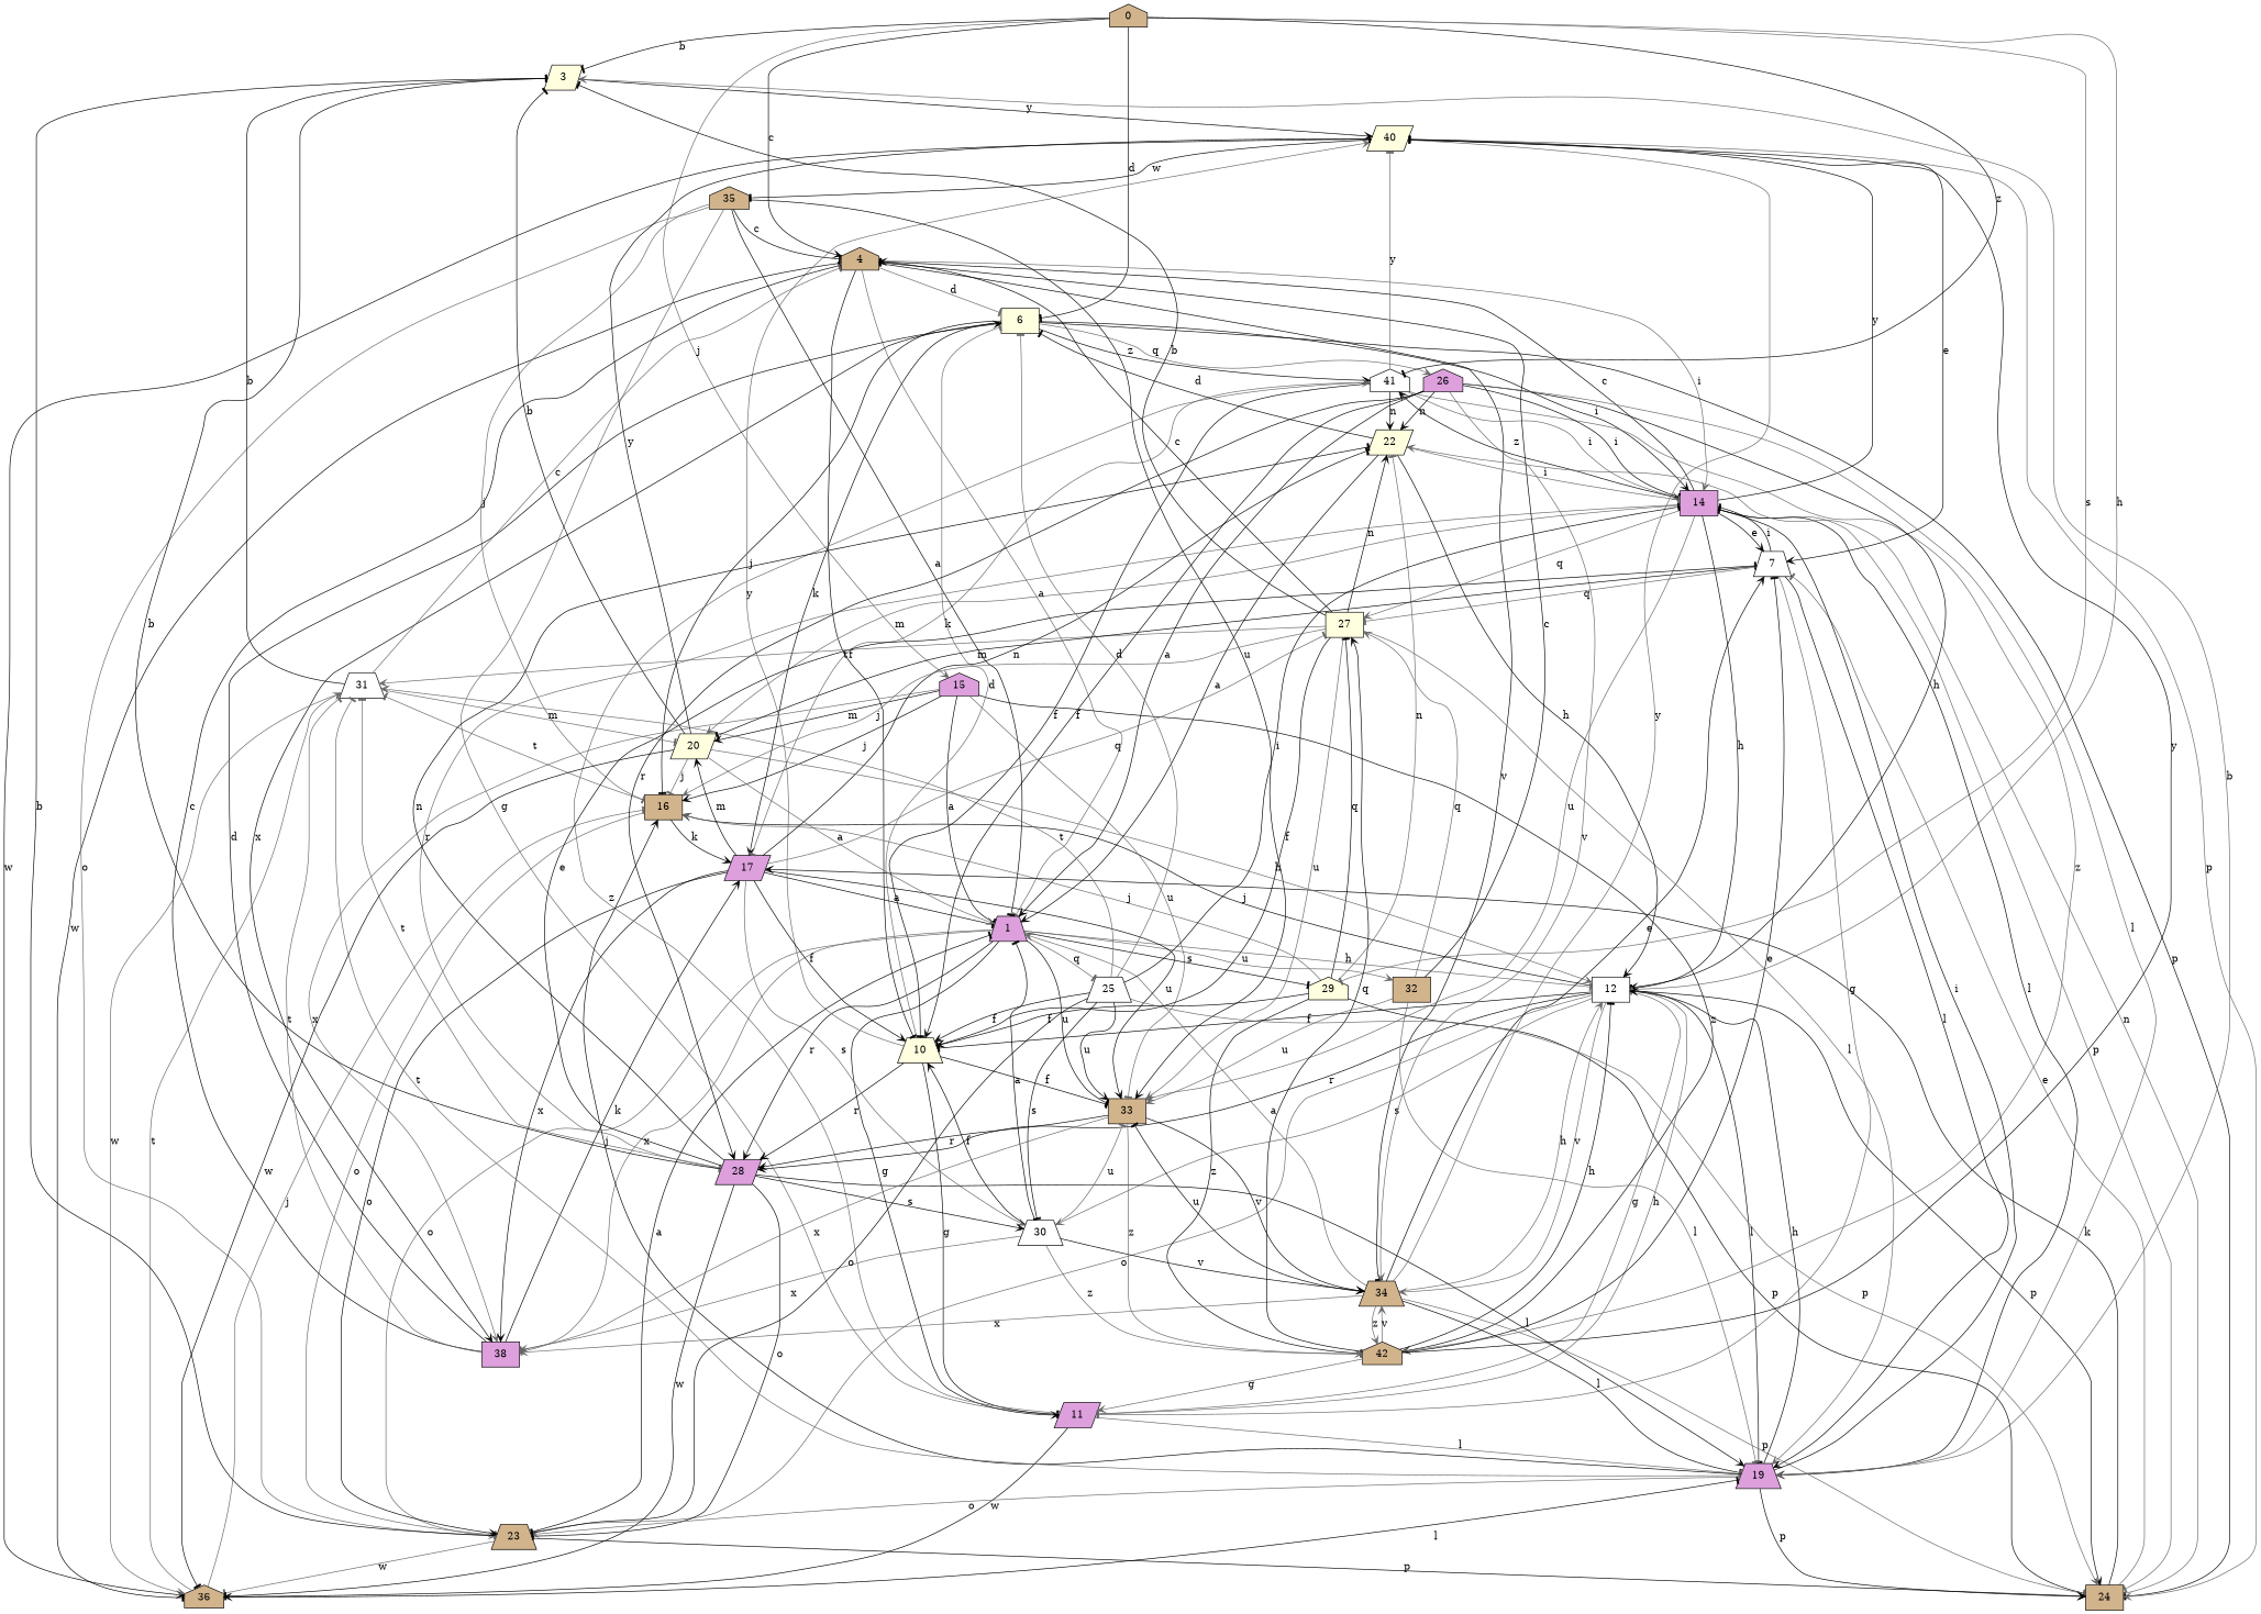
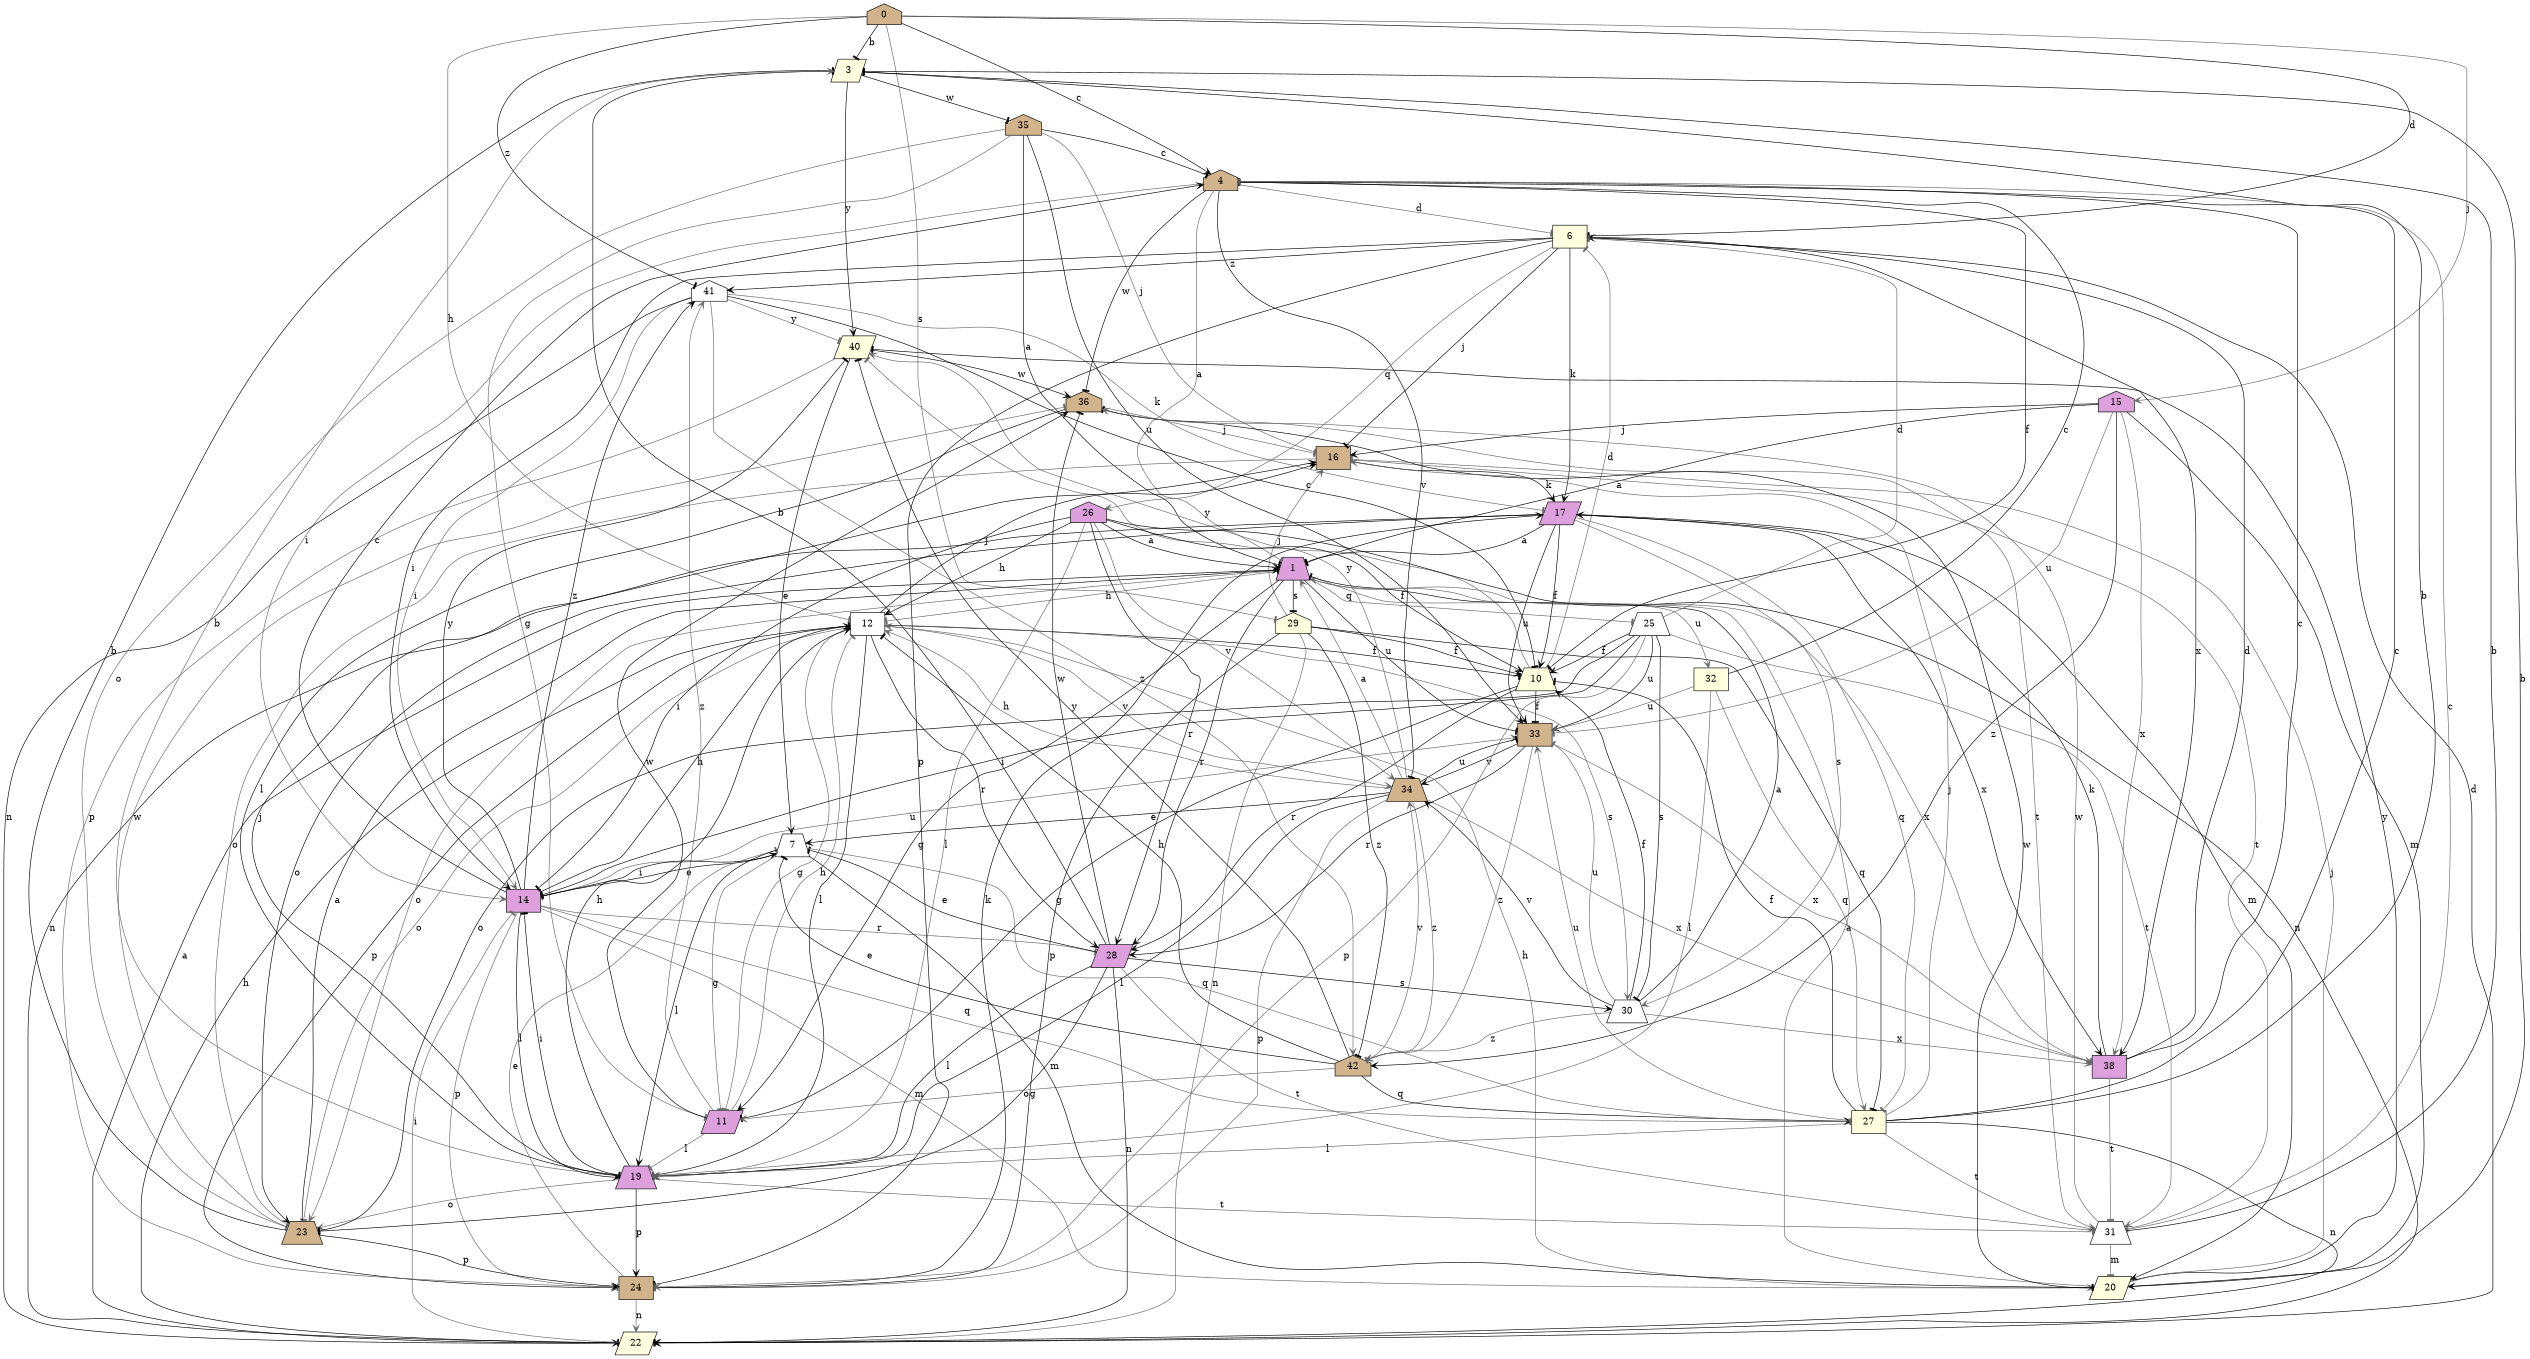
  strict digraph {
    node [fillcolor=tan shape=house style=filled]
    edge [arrowhead=tee color=black]
    3 [fillcolor=lightyellow shape=parallelogram]
    0
    4
    6 [fillcolor=lightyellow shape=box]
    12 [fillcolor=white shape=box]
    15 [fillcolor=plum]
    29 [fillcolor=lightyellow]
    41 [fillcolor=white]
    35
    40 [fillcolor=lightyellow shape=parallelogram]
    1 [fillcolor=plum shape=trapezium]
    10 [fillcolor=lightyellow shape=trapezium]
    14 [fillcolor=plum shape=box]
    34 [shape=trapezium]
    36
    38 [fillcolor=plum shape=box]
    16 [shape=box]
    17 [fillcolor=plum shape=parallelogram]
    24 [shape=box]
    26 [fillcolor=plum]
    11 [fillcolor=plum shape=parallelogram]
    23 [shape=trapezium]
    28 [fillcolor=plum shape=parallelogram]
    19 [fillcolor=plum shape=trapezium]
    30 [fillcolor=white shape=trapezium]
    33 [shape=box]
    20 [fillcolor=lightyellow shape=parallelogram]
    42
    27 [fillcolor=lightyellow shape=box]
    22 [fillcolor=lightyellow shape=parallelogram]
    25 [fillcolor=white shape=trapezium]
-   32 [shape=box]
+   32 [fillcolor=lightyellow shape=box]
    31 [fillcolor=white shape=trapezium]
    7 [fillcolor=white shape=trapezium]
-   40 -> 35 [label=w]
+   3 -> 35 [label=w]
    3 -> 40 [arrowhead=vee label=y]
    0 -> 3 [label=b]
    0 -> 4 [arrowhead=vee label=c]
    0 -> 6 [label=d]
    0 -> 12 [color=gray40 label=h]
    0 -> 15 [arrowhead=vee color=gray40 label=j]
    0 -> 29 [color=gray40 label=s]
    0 -> 41 [label=z]
    4 -> 6 [color=gray40 label=d]
    4 -> 1 [color=gray40 label=a]
    4 -> 10 [label=f]
    4 -> 14 [arrowhead=vee color=gray40 label=i]
    4 -> 34 [label=v]
    4 -> 36 [label=w]
    6 -> 41 [arrowhead=vee label=z]
    6 -> 14 [arrowhead=vee label=i]
    6 -> 38 [arrowhead=vee label=x]
    6 -> 16 [label=j]
    6 -> 17 [arrowhead=vee label=k]
    6 -> 24 [label=p]
    6 -> 26 [arrowhead=vee color=gray40 label=q]
    12 -> 10 [label=f]
    12 -> 34 [arrowhead=vee color=gray40 label=v]
    12 -> 16 [arrowhead=vee label=j]
    12 -> 24 [arrowhead=vee label=p]
    12 -> 11 [color=gray40 label=g]
    12 -> 23 [color=gray40 label=o]
    12 -> 28 [arrowhead=vee label=r]
    12 -> 19 [label=l]
    12 -> 30 [arrowhead=vee color=gray40 label=s]
    15 -> 1 [label=a]
    15 -> 38 [arrowhead=vee color=gray40 label=x]
    15 -> 16 [arrowhead=vee label=j]
    15 -> 33 [color=gray40 label=u]
    15 -> 20 [arrowhead=vee label=m]
    15 -> 42 [arrowhead=vee label=z]
    29 -> 10 [arrowhead=vee label=f]
    29 -> 16 [arrowhead=vee color=gray40 label=j]
    29 -> 24 [label=p]
    29 -> 42 [label=z]
    29 -> 27 [label=q]
    29 -> 22 [color=gray40 label=n]
    41 -> 40 [color=gray40 label=y]
-   41 -> 10 [label=f]
+   41 -> 10 [label=c]
    41 -> 14 [arrowhead=vee color=gray40 label=i]
    41 -> 17 [color=gray40 label=k]
    41 -> 42 [arrowhead=vee color=gray40 label=z]
    41 -> 22 [arrowhead=vee label=n]
    35 -> 4 [label=c]
    35 -> 1 [label=a]
    35 -> 16 [color=gray40 label=j]
    35 -> 11 [color=gray40 label=g]
    35 -> 23 [color=gray40 label=o]
    35 -> 33 [arrowhead=vee label=u]
    40 -> 36 [arrowhead=vee label=w]
    40 -> 24 [arrowhead=vee color=gray40 label=p]
    40 -> 7 [arrowhead=vee label=e]
    1 -> 12 [color=gray40 label=h]
    1 -> 29 [label=s]
    1 -> 38 [color=gray40 label=x]
    1 -> 11 [arrowhead=vee label=g]
    1 -> 23 [arrowhead=vee color=gray40 label=o]
    1 -> 28 [arrowhead=vee label=r]
    1 -> 33 [label=u]
    1 -> 25 [color=gray40 label=q]
    1 -> 32 [arrowhead=vee color=gray40 label=u]
    10 -> 6 [color=gray40 label=d]
    10 -> 40 [arrowhead=vee color=gray40 label=y]
    10 -> 11 [label=g]
    10 -> 28 [arrowhead=vee label=r]
    10 -> 33 [label=f]
    14 -> 4 [arrowhead=vee label=c]
    14 -> 12 [label=h]
    14 -> 41 [arrowhead=vee label=z]
    14 -> 40 [label=y]
    14 -> 24 [color=gray40 label=p]
    14 -> 28 [color=gray40 label=r]
    14 -> 19 [arrowhead=vee label=l]
    14 -> 33 [arrowhead=vee color=gray40 label=u]
    14 -> 20 [arrowhead=vee color=gray40 label=m]
    14 -> 27 [arrowhead=vee color=gray40 label=q]
    14 -> 7 [arrowhead=vee label=e]
    34 -> 12 [arrowhead=vee color=gray40 label=h]
    34 -> 40 [color=gray40 label=y]
    34 -> 1 [arrowhead=vee color=gray40 label=a]
    34 -> 38 [arrowhead=vee color=gray40 label=x]
    34 -> 24 [color=gray40 label=p]
    34 -> 19 [label=l]
    34 -> 33 [label=u]
    34 -> 42 [arrowhead=vee color=gray40 label=z]
    34 -> 7 [arrowhead=vee label=e]
    36 -> 16 [color=gray40 label=j]
    36 -> 19 [label=l]
    36 -> 31 [arrowhead=vee color=gray40 label=t]
    38 -> 4 [label=c]
    38 -> 6 [arrowhead=vee label=d]
    38 -> 17 [arrowhead=vee label=k]
    38 -> 31 [color=gray40 label=t]
    16 -> 17 [arrowhead=vee label=k]
    16 -> 23 [color=gray40 label=o]
    16 -> 31 [color=gray40 label=t]
    17 -> 1 [label=a]
    17 -> 10 [arrowhead=vee label=f]
    17 -> 38 [arrowhead=vee label=x]
    17 -> 23 [arrowhead=vee label=o]
    17 -> 30 [arrowhead=vee color=gray40 label=s]
    17 -> 33 [arrowhead=vee label=u]
    17 -> 20 [arrowhead=vee label=m]
    17 -> 27 [color=gray40 label=q]
    17 -> 22 [label=n]
    24 -> 17 [arrowhead=vee label=k]
    24 -> 22 [arrowhead=vee color=gray40 label=n]
    24 -> 7 [color=gray40 label=e]
    26 -> 12 [arrowhead=vee label=h]
    26 -> 1 [arrowhead=vee label=a]
    26 -> 10 [arrowhead=vee label=f]
    26 -> 14 [label=i]
    26 -> 34 [arrowhead=vee color=gray40 label=v]
    26 -> 28 [arrowhead=vee label=r]
    26 -> 19 [arrowhead=vee color=gray40 label=l]
    26 -> 22 [arrowhead=vee label=n]
    11 -> 12 [color=gray40 label=h]
    11 -> 41 [arrowhead=vee color=gray40 label=z]
    11 -> 36 [arrowhead=vee label=w]
    11 -> 19 [color=gray40 label=l]
    23 -> 3 [label=b]
    23 -> 1 [label=a]
    23 -> 36 [color=gray40 label=w]
    23 -> 24 [arrowhead=vee label=p]
    28 -> 3 [label=b]
    28 -> 36 [label=w]
    28 -> 23 [label=o]
    28 -> 19 [arrowhead=vee label=l]
    28 -> 30 [arrowhead=vee label=s]
    28 -> 22 [label=n]
    28 -> 31 [color=gray40 label=t]
    28 -> 7 [label=e]
    19 -> 3 [arrowhead=vee color=gray40 label=b]
    19 -> 12 [arrowhead=vee label=h]
    19 -> 14 [label=i]
    19 -> 16 [arrowhead=vee label=j]
    19 -> 24 [arrowhead=vee label=p]
    19 -> 23 [arrowhead=vee color=gray40 label=o]
    19 -> 31 [color=gray40 label=t]
    30 -> 1 [label=a]
    30 -> 10 [arrowhead=vee label=f]
    30 -> 34 [arrowhead=vee label=v]
    30 -> 38 [arrowhead=vee color=gray40 label=x]
    30 -> 33 [color=gray40 label=u]
    30 -> 42 [arrowhead=vee color=gray40 label=z]
    33 -> 34 [arrowhead=vee label=v]
    33 -> 38 [color=gray40 label=x]
    33 -> 28 [arrowhead=vee label=r]
    33 -> 42 [color=gray40 label=z]
    20 -> 3 [label=b]
    20 -> 12 [arrowhead=vee color=gray40 label=h]
    20 -> 40 [label=y]
    20 -> 1 [arrowhead=vee color=gray40 label=a]
    20 -> 36 [label=w]
    20 -> 16 [color=gray40 label=j]
    42 -> 12 [label=h]
    42 -> 40 [label=y]
    42 -> 34 [arrowhead=vee color=gray40 label=v]
    42 -> 11 [arrowhead=vee color=gray40 label=g]
    42 -> 27 [arrowhead=vee label=q]
    42 -> 7 [label=e]
    27 -> 3 [label=b]
    27 -> 4 [label=c]
    27 -> 10 [label=f]
    27 -> 16 [arrowhead=vee color=gray40 label=j]
    27 -> 19 [arrowhead=vee color=gray40 label=l]
    27 -> 33 [arrowhead=vee color=gray40 label=u]
    27 -> 22 [arrowhead=vee label=n]
    27 -> 31 [arrowhead=vee color=gray40 label=t]
    22 -> 6 [label=d]
    22 -> 12 [arrowhead=vee label=h]
    22 -> 1 [arrowhead=vee label=a]
    22 -> 14 [color=gray40 label=i]
    25 -> 6 [color=gray40 label=d]
    25 -> 10 [arrowhead=vee label=f]
    25 -> 14 [label=i]
    25 -> 24 [arrowhead=vee color=gray40 label=p]
    25 -> 23 [label=o]
    25 -> 30 [label=s]
    25 -> 33 [arrowhead=vee label=u]
    25 -> 31 [arrowhead=vee color=gray40 label=t]
    32 -> 4 [label=c]
    32 -> 19 [color=gray40 label=l]
    32 -> 33 [arrowhead=vee color=gray40 label=u]
    32 -> 27 [arrowhead=vee color=gray40 label=q]
    31 -> 3 [label=b]
    31 -> 4 [color=gray40 label=c]
    31 -> 36 [arrowhead=vee color=gray40 label=w]
    31 -> 20 [color=gray40 label=m]
    7 -> 14 [label=i]
    7 -> 11 [color=gray40 label=g]
    7 -> 19 [arrowhead=vee label=l]
    7 -> 20 [label=m]
    7 -> 27 [color=gray40 label=q]
  }
